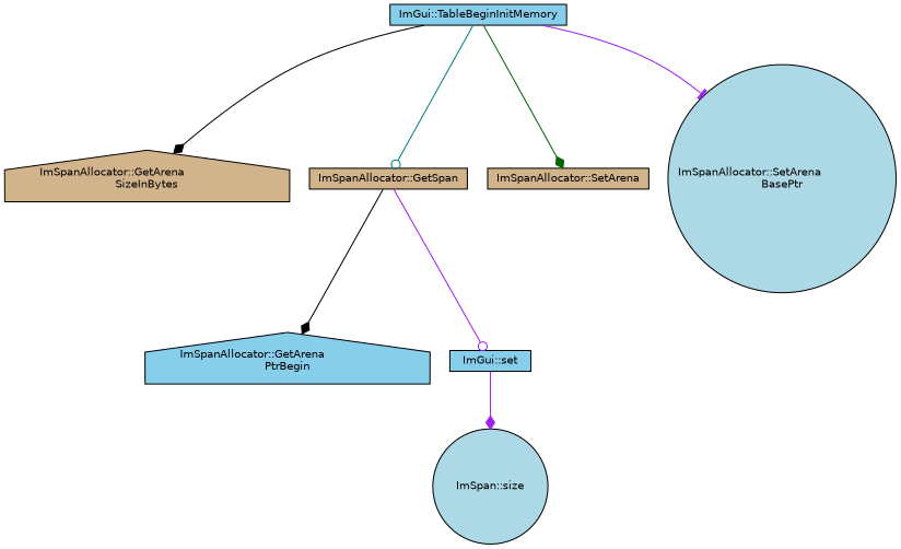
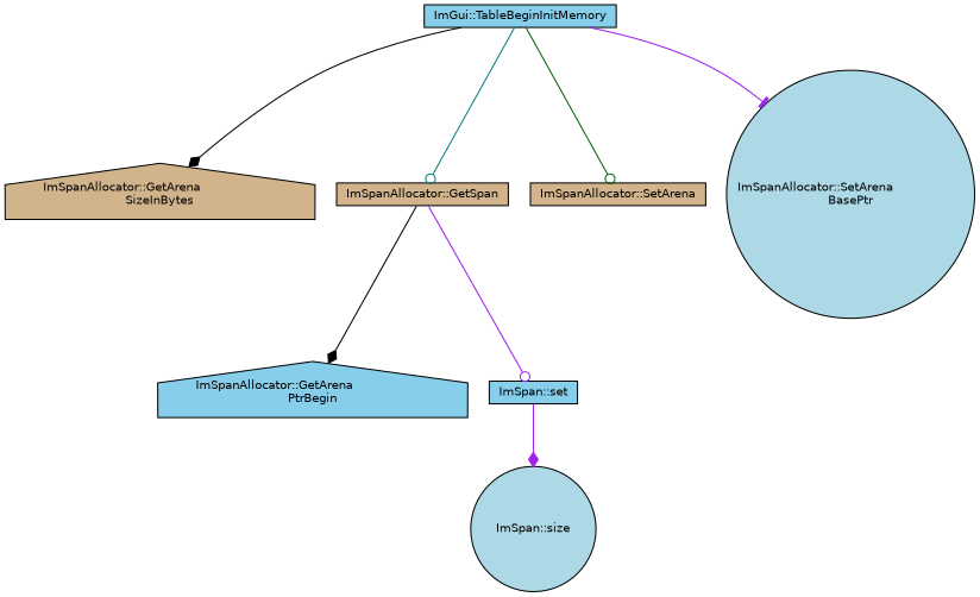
  digraph {
    rankdir=TB
    node [color=black fillcolor=skyblue fontname=Helvetica fontsize=10 shape=box style=filled]
    edge [arrowhead=diamond color=purple fontname=Helvetica fontsize=10 labelfontname=Helvetica labelfontsize=10 style=solid]
    n1 [fontcolor=black height=0.2 label="ImGui::TableBeginInitMemory" width=0.4]
    n2 [fillcolor=tan height=0.2 label="ImSpanAllocator::GetArena\lSizeInBytes" shape=house width=0.4]
    n3 [fillcolor=tan height=0.2 label="ImSpanAllocator::GetSpan" width=0.4]
    n4 [fillcolor=tan height=0.2 label="ImSpanAllocator::SetArena" width=0.4]
    n5 [fillcolor=lightblue height=0.2 label="ImSpanAllocator::SetArena\lBasePtr" shape=circle width=0.4]
    n6 [height=0.2 label="ImSpanAllocator::GetArena\lPtrBegin" shape=house width=0.4]
-   n7 [height=0.2 label="ImGui::set" width=0.4]
+   n7 [height=0.2 label="ImSpan::set" width=0.4]
    n8 [fillcolor=lightblue height=0.2 label="ImSpan::size" shape=circle width=0.4]
    n1 -> n2 [color=black]
    n1 -> n3 [arrowhead=odot color=teal]
-   n1 -> n4 [color=darkgreen]
+   n1 -> n4 [arrowhead=odot color=darkgreen]
    n1 -> n5 [arrowhead=tee]
    n3 -> n6 [color=black]
    n3 -> n7 [arrowhead=odot]
    n7 -> n8
  }
